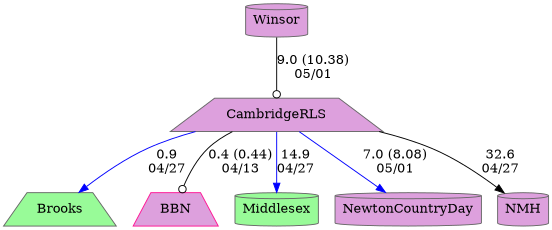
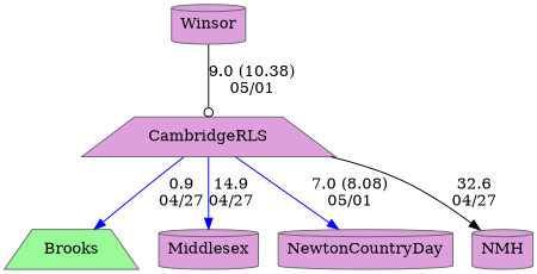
  digraph {
    node [color=gray40 fillcolor=plum shape=cylinder style=filled]
    edge [arrowhead=normal color=blue random=random weight=100]
    Brooks [fillcolor=palegreen shape=trapezium]
    CambridgeRLS [shape=trapezium]
-   BBN [color=deeppink shape=trapezium]
-   Middlesex [fillcolor=palegreen]
+   Middlesex
    NewtonCountryDay
    NMH
    Winsor
    CambridgeRLS -> Brooks [label="0.9\n04/27"]
-   CambridgeRLS -> BBN [arrowhead=odot color=black label="0.4 (0.44)\n04/13"]
    CambridgeRLS -> Middlesex [label="14.9\n04/27" weight=86]
    CambridgeRLS -> NewtonCountryDay [label="7.0 (8.08)\n05/01" weight=93]
    CambridgeRLS -> NMH [color=black label="32.6\n04/27" weight=68]
    Winsor -> CambridgeRLS [arrowhead=odot color=black label="9.0 (10.38)\n05/01" weight=91]
  }
